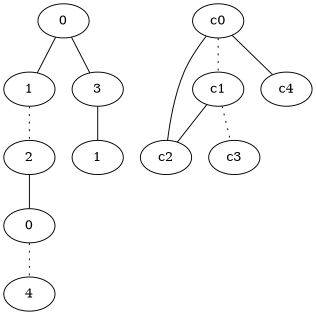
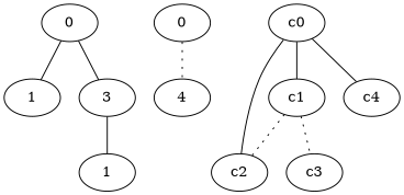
  graph {
    n1 [label=0]
    n2 [label=1]
    n3 [label=3]
-   n4 [label=2]
    n5 [label=1]
    n6 [label=0]
    n7 [label=4]
    c0
    c1
    c2
    c4
    c3
    n1 -- n2
    n1 -- n3
-   n2 -- n4 [style=dotted]
    n3 -- n5
-   n4 -- n6
    n6 -- n7 [style=dotted]
-   c0 -- c1 [style=dotted]
+   c0 -- c1
    c0 -- c2
    c0 -- c4 [style=solid]
-   c1 -- c2 [style=solid]
+   c1 -- c2 [style=dotted]
    c1 -- c3 [style=dotted]
  }
